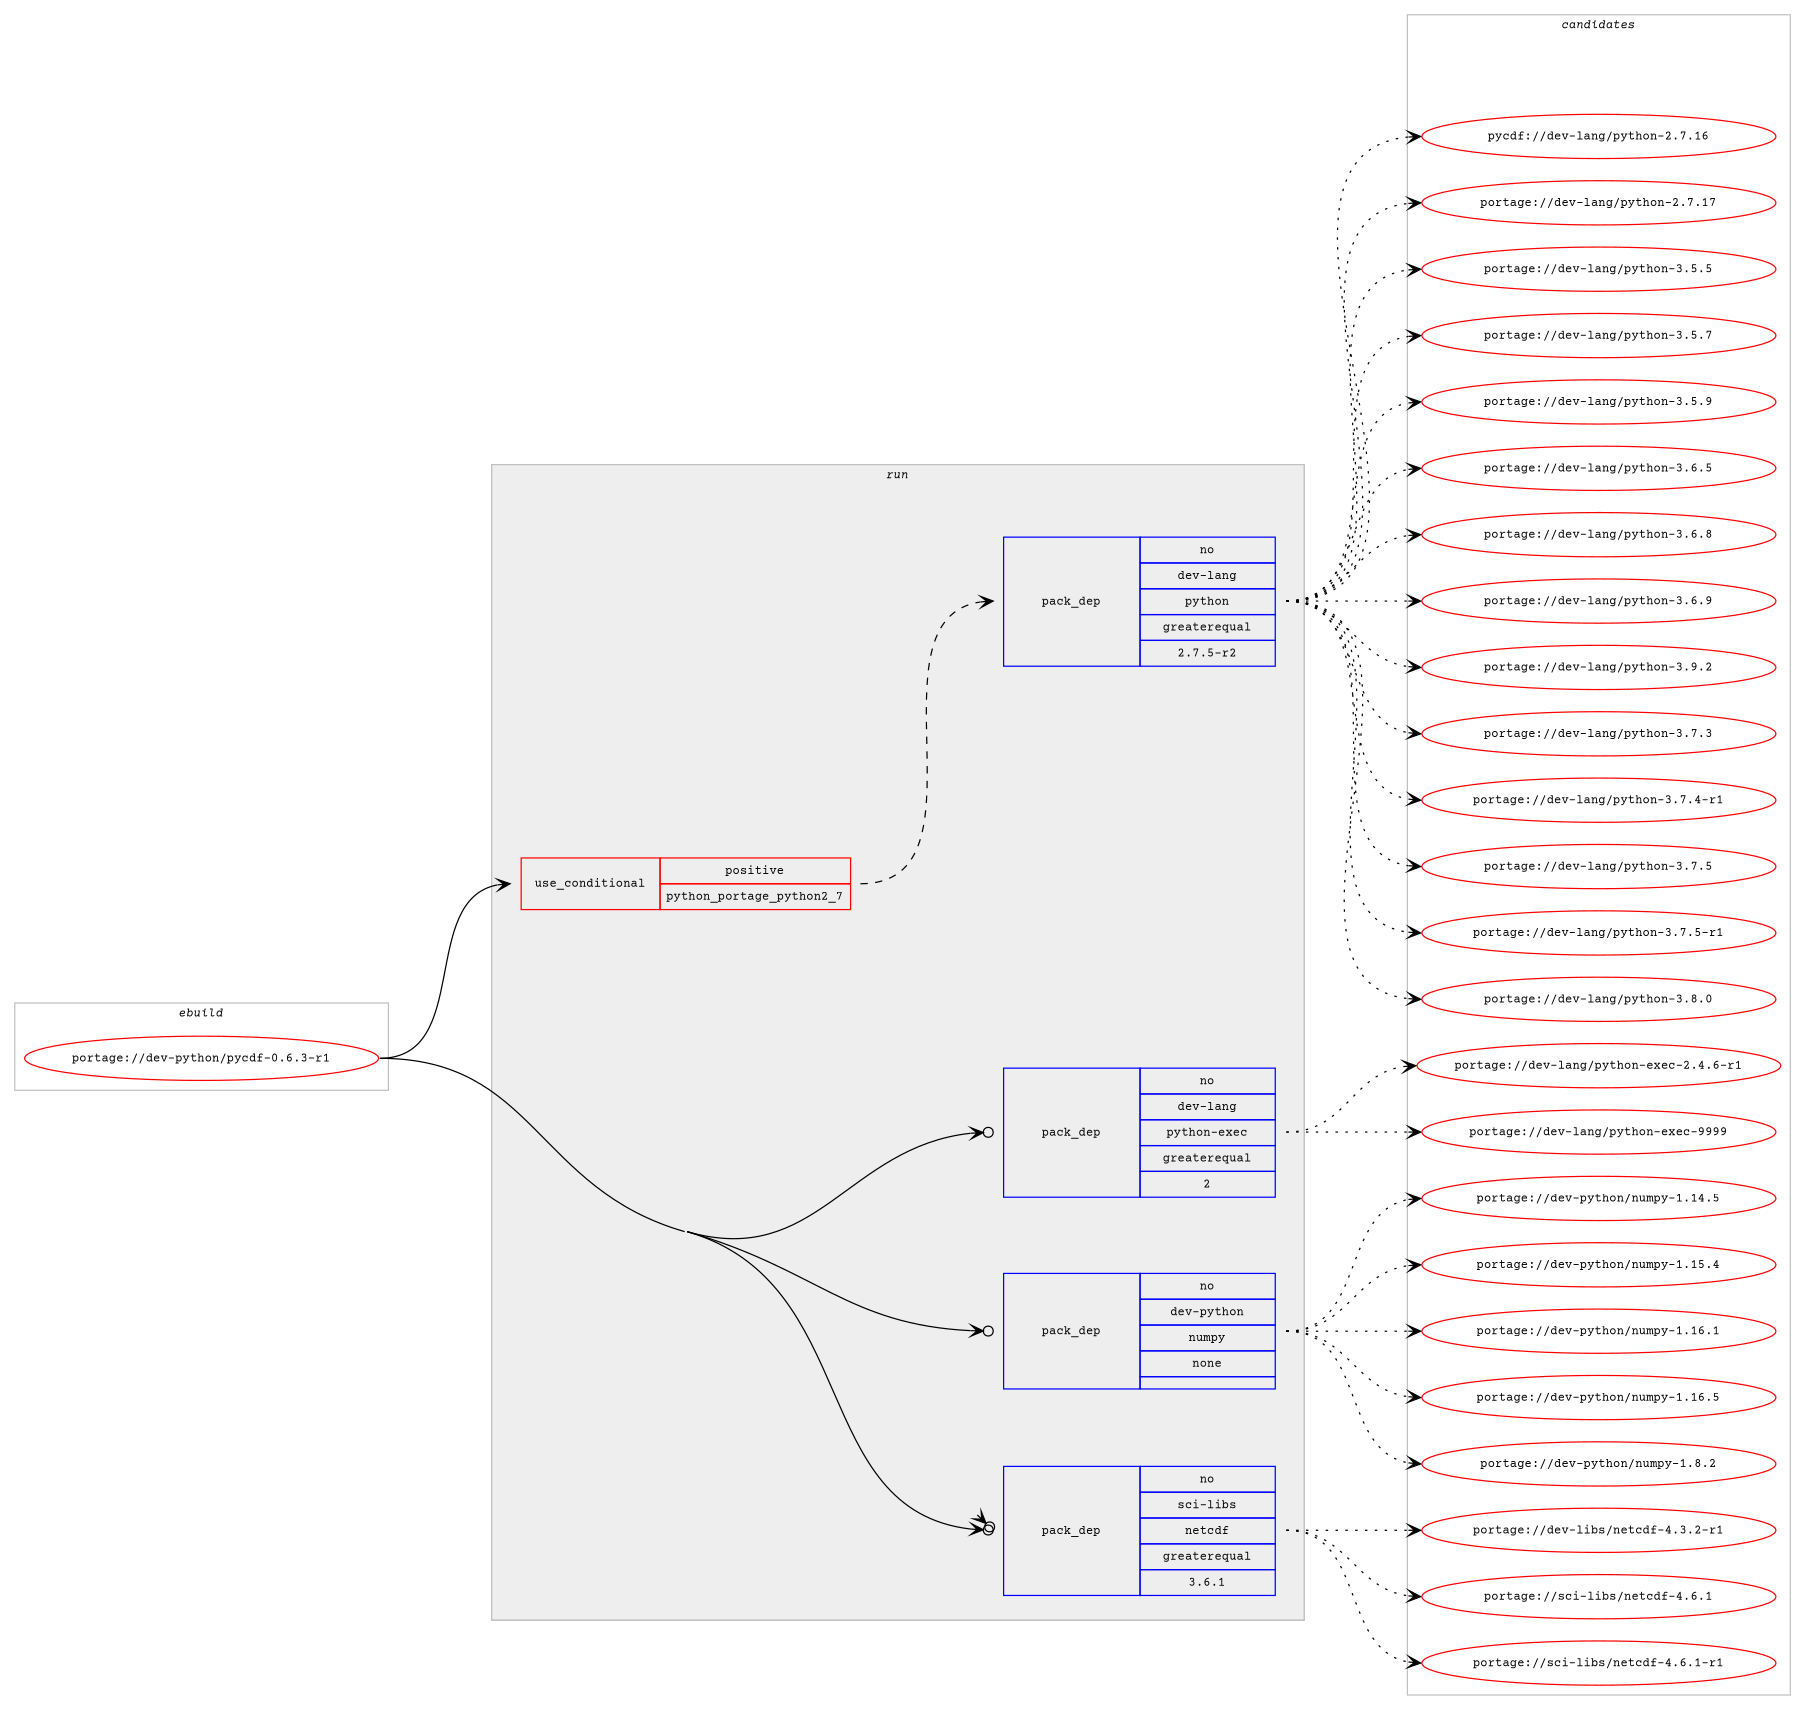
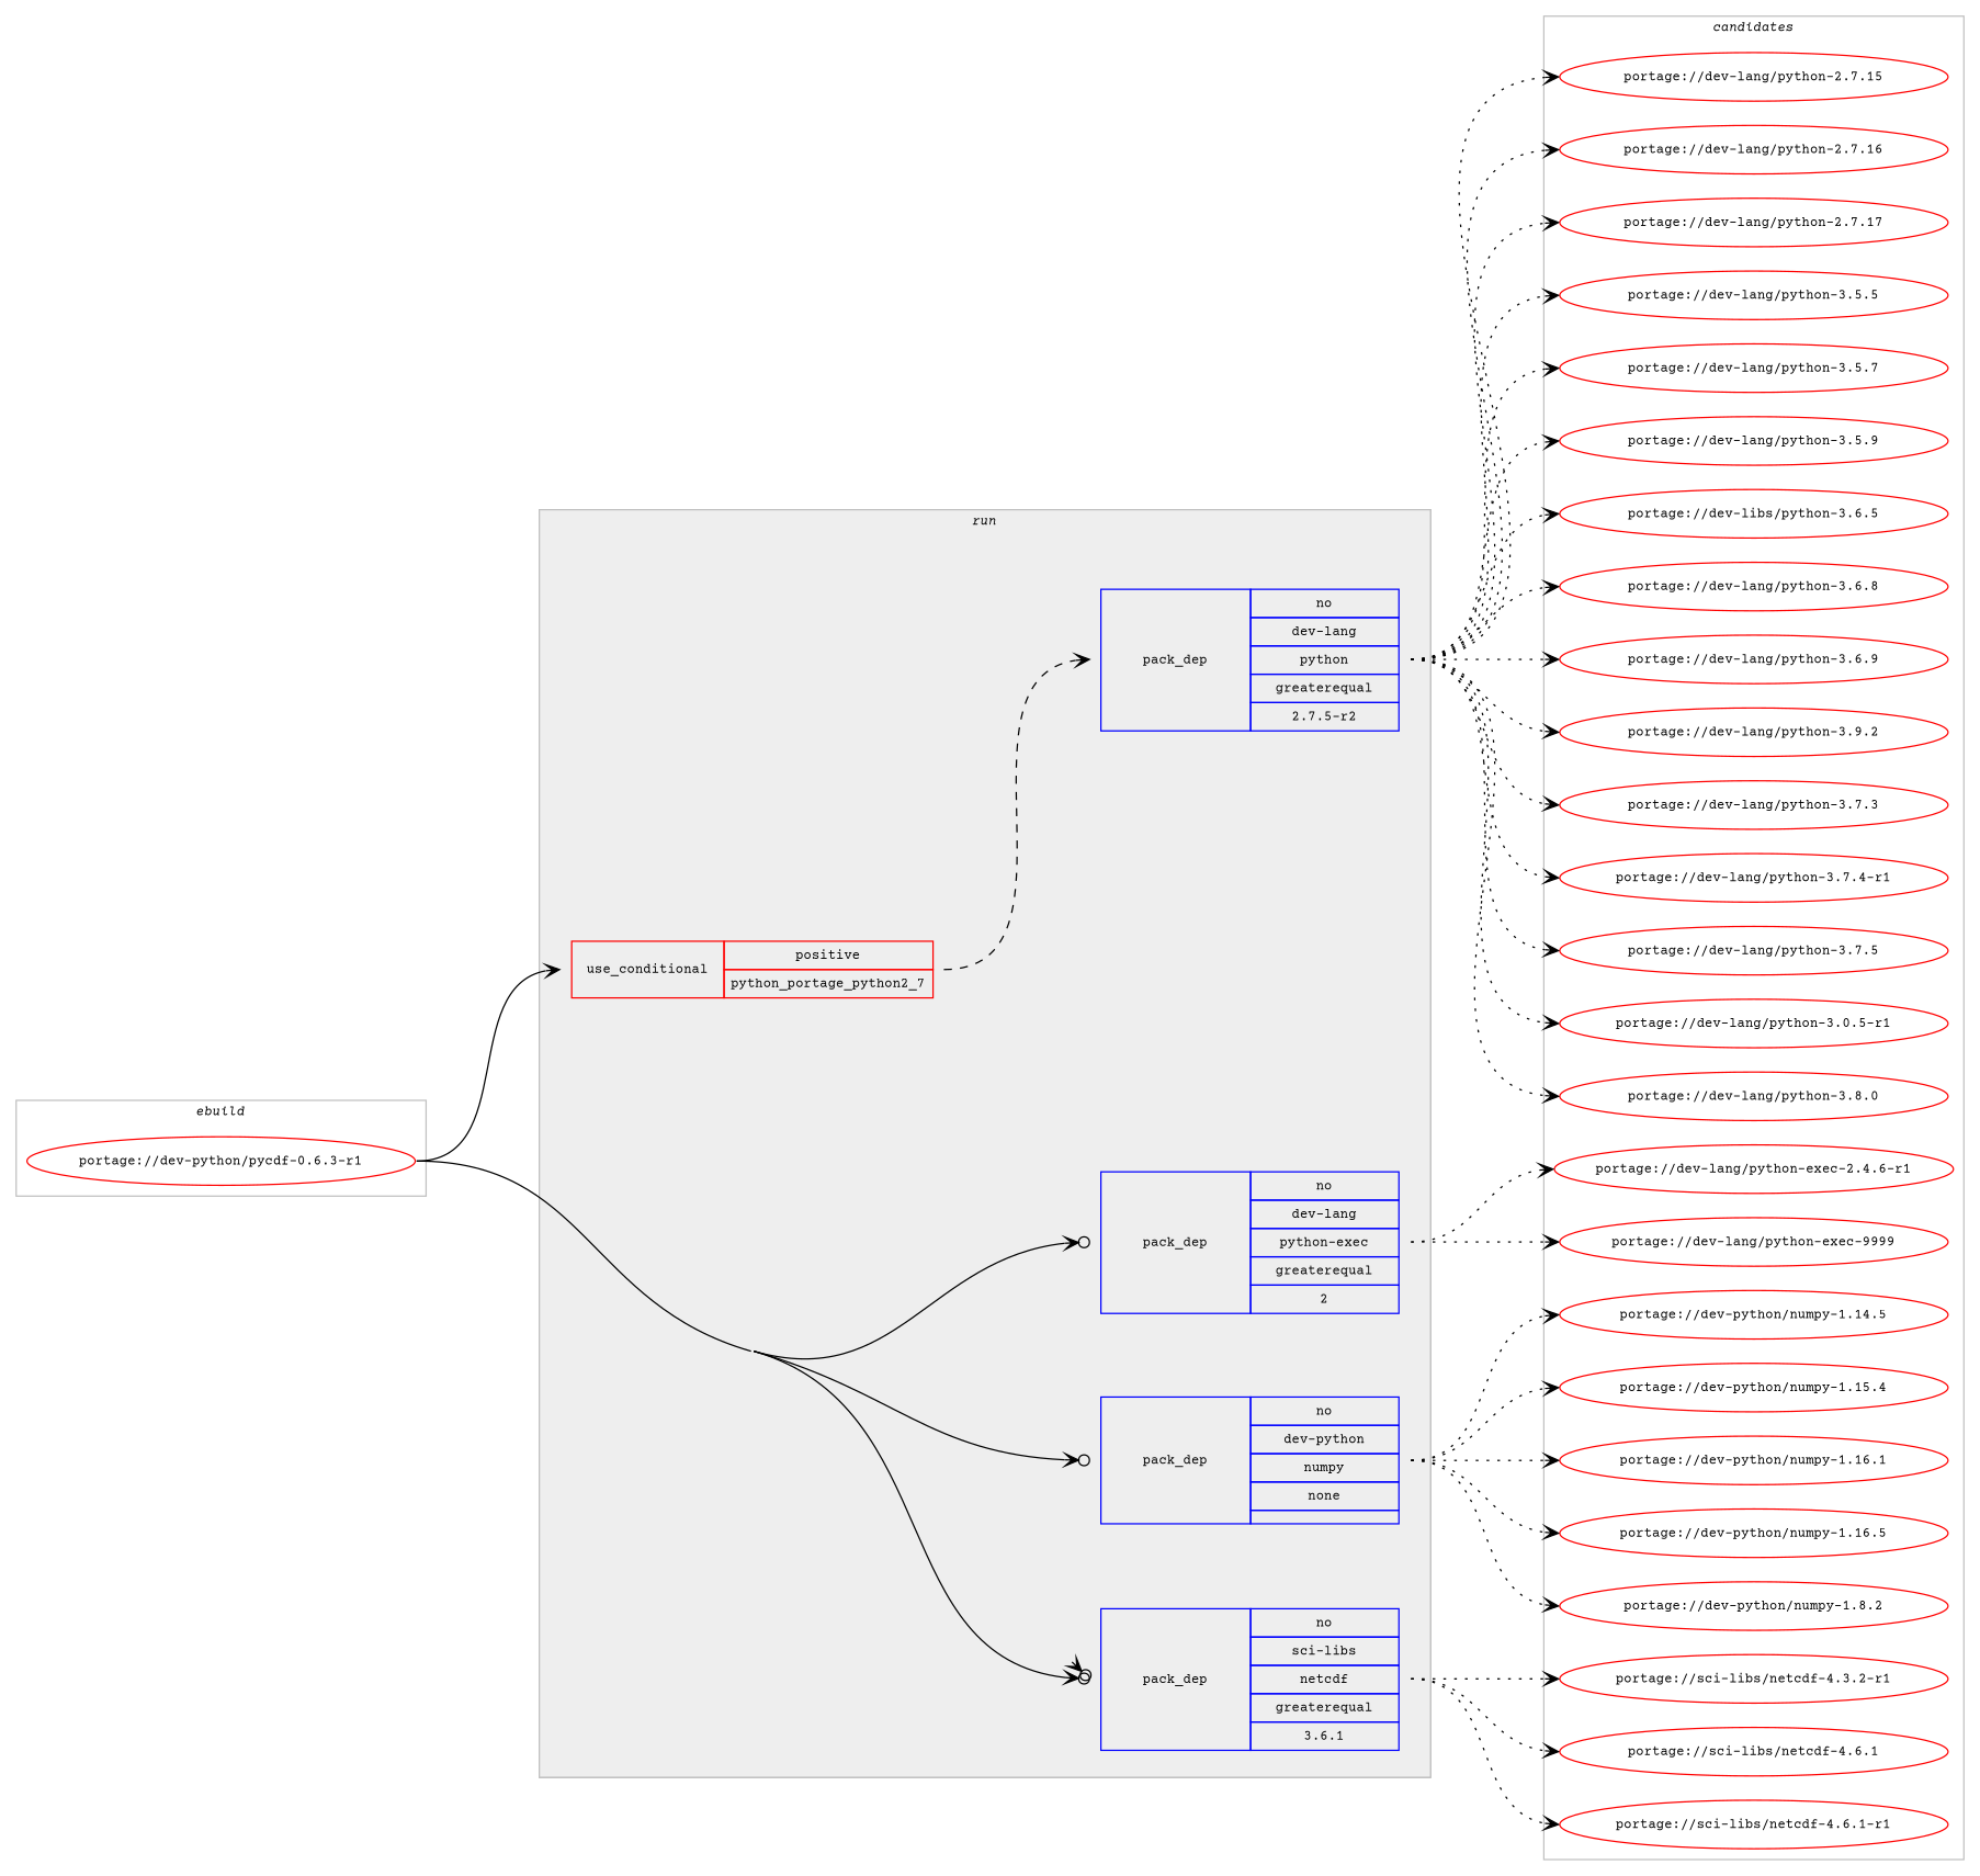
  digraph {
    compound=true
    concentrate=true
    fontname="Courier Prime"
    fontsize=10
    newrank=true
    rankdir=LR
    ranksep=1.5
    node [color=red fontname="Courier Prime" fontsize=10]
    edge [arrowhead=vee fontname="Courier Prime" headport=w style=dotted tailport=e weight=100]
    n1 [label="portage://dev-python/pycdf-0.6.3-r1" width=4]
    n2 [color=blue label=<<TABLE BORDER="0" CELLBORDER="1" CELLSPACING="0" CELLPADDING="4" WIDTH="220"><TR><TD ROWSPAN="6" CELLPADDING="30">pack_dep</TD></TR><TR><TD WIDTH="110">no</TD></TR><TR><TD>dev-lang</TD></TR><TR><TD>python</TD></TR><TR><TD>greaterequal</TD></TR><TR><TD>2.7.5-r2</TD></TR></TABLE>> shape=none]
    n3 [label=<<TABLE BORDER="0" CELLBORDER="1" CELLSPACING="0" CELLPADDING="4"><TR><TD ROWSPAN="3" CELLPADDING="10">use_conditional</TD></TR><TR><TD>positive</TD></TR><TR><TD>python_portage_python2_7</TD></TR></TABLE>> shape=none]
    n4 [color=blue label=<<TABLE BORDER="0" CELLBORDER="1" CELLSPACING="0" CELLPADDING="4" WIDTH="220"><TR><TD ROWSPAN="6" CELLPADDING="30">pack_dep</TD></TR><TR><TD WIDTH="110">no</TD></TR><TR><TD>dev-lang</TD></TR><TR><TD>python-exec</TD></TR><TR><TD>greaterequal</TD></TR><TR><TD>2</TD></TR></TABLE>> shape=none]
    n5 [color=blue label=<<TABLE BORDER="0" CELLBORDER="1" CELLSPACING="0" CELLPADDING="4" WIDTH="220"><TR><TD ROWSPAN="6" CELLPADDING="30">pack_dep</TD></TR><TR><TD WIDTH="110">no</TD></TR><TR><TD>dev-python</TD></TR><TR><TD>numpy</TD></TR><TR><TD>none</TD></TR><TR><TD></TD></TR></TABLE>> shape=none]
    n6 [color=blue label=<<TABLE BORDER="0" CELLBORDER="1" CELLSPACING="0" CELLPADDING="4" WIDTH="220"><TR><TD ROWSPAN="6" CELLPADDING="30">pack_dep</TD></TR><TR><TD WIDTH="110">no</TD></TR><TR><TD>sci-libs</TD></TR><TR><TD>netcdf</TD></TR><TR><TD>greaterequal</TD></TR><TR><TD>3.6.1</TD></TR></TABLE>> shape=none]
-   n8 [label="pycdf://dev-lang/python-2.7.16" width=4]
+   n7 [label="portage://dev-lang/python-2.7.15" width=4]
+   n8 [label="portage://dev-lang/python-2.7.16" width=4]
    n9 [label="portage://dev-lang/python-2.7.17" width=4]
    n10 [label="portage://dev-lang/python-3.5.5" width=4]
    n11 [label="portage://dev-lang/python-3.5.7" width=4]
    n12 [label="portage://dev-lang/python-3.5.9" width=4]
-   n13 [label="portage://dev-lang/python-3.6.5" width=4]
+   n13 [label="portage://dev-libs/python-3.6.5" width=4]
    n14 [label="portage://dev-lang/python-3.6.8" width=4]
    n15 [label="portage://dev-lang/python-3.6.9" width=4]
    n16 [label="portage://dev-lang/python-3.9.2" width=4]
    n17 [label="portage://dev-lang/python-3.7.3" width=4]
    n18 [label="portage://dev-lang/python-3.7.4-r1" width=4]
    n19 [label="portage://dev-lang/python-3.7.5" width=4]
-   n20 [label="portage://dev-lang/python-3.7.5-r1" width=4]
+   n20 [label="portage://dev-lang/python-3.0.5-r1" width=4]
    n21 [label="portage://dev-lang/python-3.8.0" width=4]
    n22 [label="portage://dev-lang/python-exec-2.4.6-r1" width=4]
    n23 [label="portage://dev-lang/python-exec-9999" width=4]
    n24 [label="portage://dev-python/numpy-1.14.5" width=4]
    n25 [label="portage://dev-python/numpy-1.15.4" width=4]
    n26 [label="portage://dev-python/numpy-1.16.1" width=4]
    n27 [label="portage://dev-python/numpy-1.16.5" width=4]
    n28 [label="portage://dev-python/numpy-1.8.2" width=4]
-   n29 [label="portage://dev-libs/netcdf-4.3.2-r1" width=4]
+   n29 [label="portage://sci-libs/netcdf-4.3.2-r1" width=4]
    n30 [label="portage://sci-libs/netcdf-4.6.1" width=4]
    n31 [label="portage://sci-libs/netcdf-4.6.1-r1" width=4]
    subgraph cluster_1 {
      color=gray
      label=<<i>ebuild</i>>
      rank=same
      n1
    }
    subgraph cluster_2 {
      color=gray
      label=<<i>dependencies</i>>
      subgraph cluster_3 {
        color=gray
        fillcolor="#eeeeee"
        label=<<i>compile</i>>
        style=filled
      }
      subgraph cluster_4 {
        color=gray
        fillcolor="#eeeeee"
        label=<<i>compile and run</i>>
        style=filled
        subgraph sub_5 {
          color=gray
          fillcolor="#eeeeee"
          label=<<i>compile and run</i>>
          style=filled
          n3
          subgraph sub_6 {
            color=gray
            fillcolor="#eeeeee"
            label=<<i>compile and run</i>>
            style=filled
            n2
          }
        }
        subgraph sub_7 {
          color=gray
          fillcolor="#eeeeee"
          label=<<i>compile and run</i>>
          style=filled
          n4
        }
        subgraph sub_8 {
          color=gray
          fillcolor="#eeeeee"
          label=<<i>compile and run</i>>
          style=filled
          n5
        }
        subgraph sub_9 {
          color=gray
          fillcolor="#eeeeee"
          label=<<i>compile and run</i>>
          style=filled
          n6
        }
      }
      subgraph cluster_10 {
        color=gray
        fillcolor="#eeeeee"
        label=<<i>run</i>>
        style=filled
      }
    }
    subgraph cluster_11 {
      color=gray
      label=<<i>candidates</i>>
      rank=same
      subgraph sub_12 {
        color=black
        label=<<i>candidates</i>>
        nodesep=1
        rank=same
+       n7
        n8
        n9
        n10
        n11
        n12
        n13
        n14
        n15
        n16
        n17
        n18
        n19
        n20
        n21
      }
      subgraph sub_13 {
        color=black
        label=<<i>candidates</i>>
        nodesep=1
        rank=same
        n22
        n23
      }
      subgraph sub_14 {
        color=black
        label=<<i>candidates</i>>
        nodesep=1
        rank=same
        n24
        n25
        n26
        n27
        n28
      }
      subgraph sub_15 {
        color=black
        label=<<i>candidates</i>>
        nodesep=1
        rank=same
        n29
        n30
        n31
      }
    }
    n1 -> n3 [style=solid weight=20]
    n1 -> n4 [arrowhead=odotvee style=solid weight=20]
    n1 -> n5 [arrowhead=odotvee style=solid weight=20]
    n1 -> n6 [arrowhead=odotvee style=solid weight=20]
+   n2 -> n7
    n2 -> n8
    n2 -> n9
    n2 -> n10
    n2 -> n11
    n2 -> n12
    n2 -> n13
    n2 -> n14
    n2 -> n15
    n2 -> n16
    n2 -> n17
    n2 -> n18
    n2 -> n19
    n2 -> n20
    n2 -> n21
    n3 -> n2 [style=dashed weight=20]
    n4 -> n22
    n4 -> n23
    n5 -> n24
    n5 -> n25
    n5 -> n26
    n5 -> n27
    n5 -> n28
    n6 -> n29
    n6 -> n30
    n6 -> n31
  }
